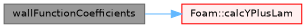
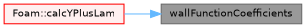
  digraph {
    rankdir=LR
    node [fontname=Helvetica fontsize=10 shape=box style=filled]
    n1 [color=gray40 fillcolor=grey60 fontcolor=black height=0.2 label=wallFunctionCoefficients width=0.4]
    n2 [color=red fillcolor="#FFF0F0" height=0.2 label="Foam::calcYPlusLam" width=0.4]
-   n1 -> n2 [color=steelblue1 fontname=Helvetica fontsize=10 labelfontname=Helvetica labelfontsize=10 style=solid]
+   n2 -> n1 [color=steelblue1 fontname=Helvetica fontsize=10 labelfontname=Helvetica labelfontsize=10 style=solid]
  }
